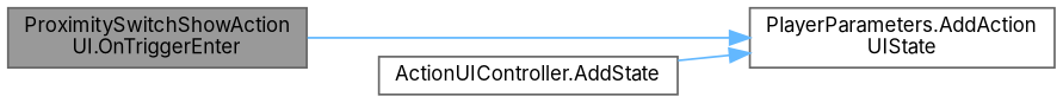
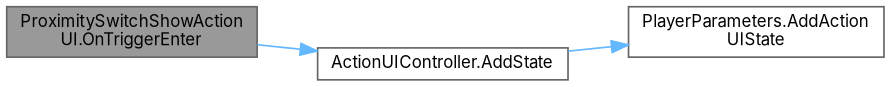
  digraph {
    fontname=Inter
    rankdir=LR
    node [color=grey40 fillcolor=white fontname=Inter fontsize=10 shape=box style=filled]
    edge [color=steelblue1 fontname=Inter fontsize=10 labelfontname=Helvetica labelfontsize=10 style=solid]
    n1 [color=gray40 fillcolor=grey60 fontcolor=black height=0.2 label="ProximitySwitchShowAction\lUI.OnTriggerEnter" width=0.4]
    n2 [height=0.2 label="PlayerParameters.AddAction\lUIState" width=0.4]
    n3 [height=0.2 label="ActionUIController.AddState" width=0.4]
-   n1 -> n2
+   n1 -> n3
    n3 -> n2
  }
